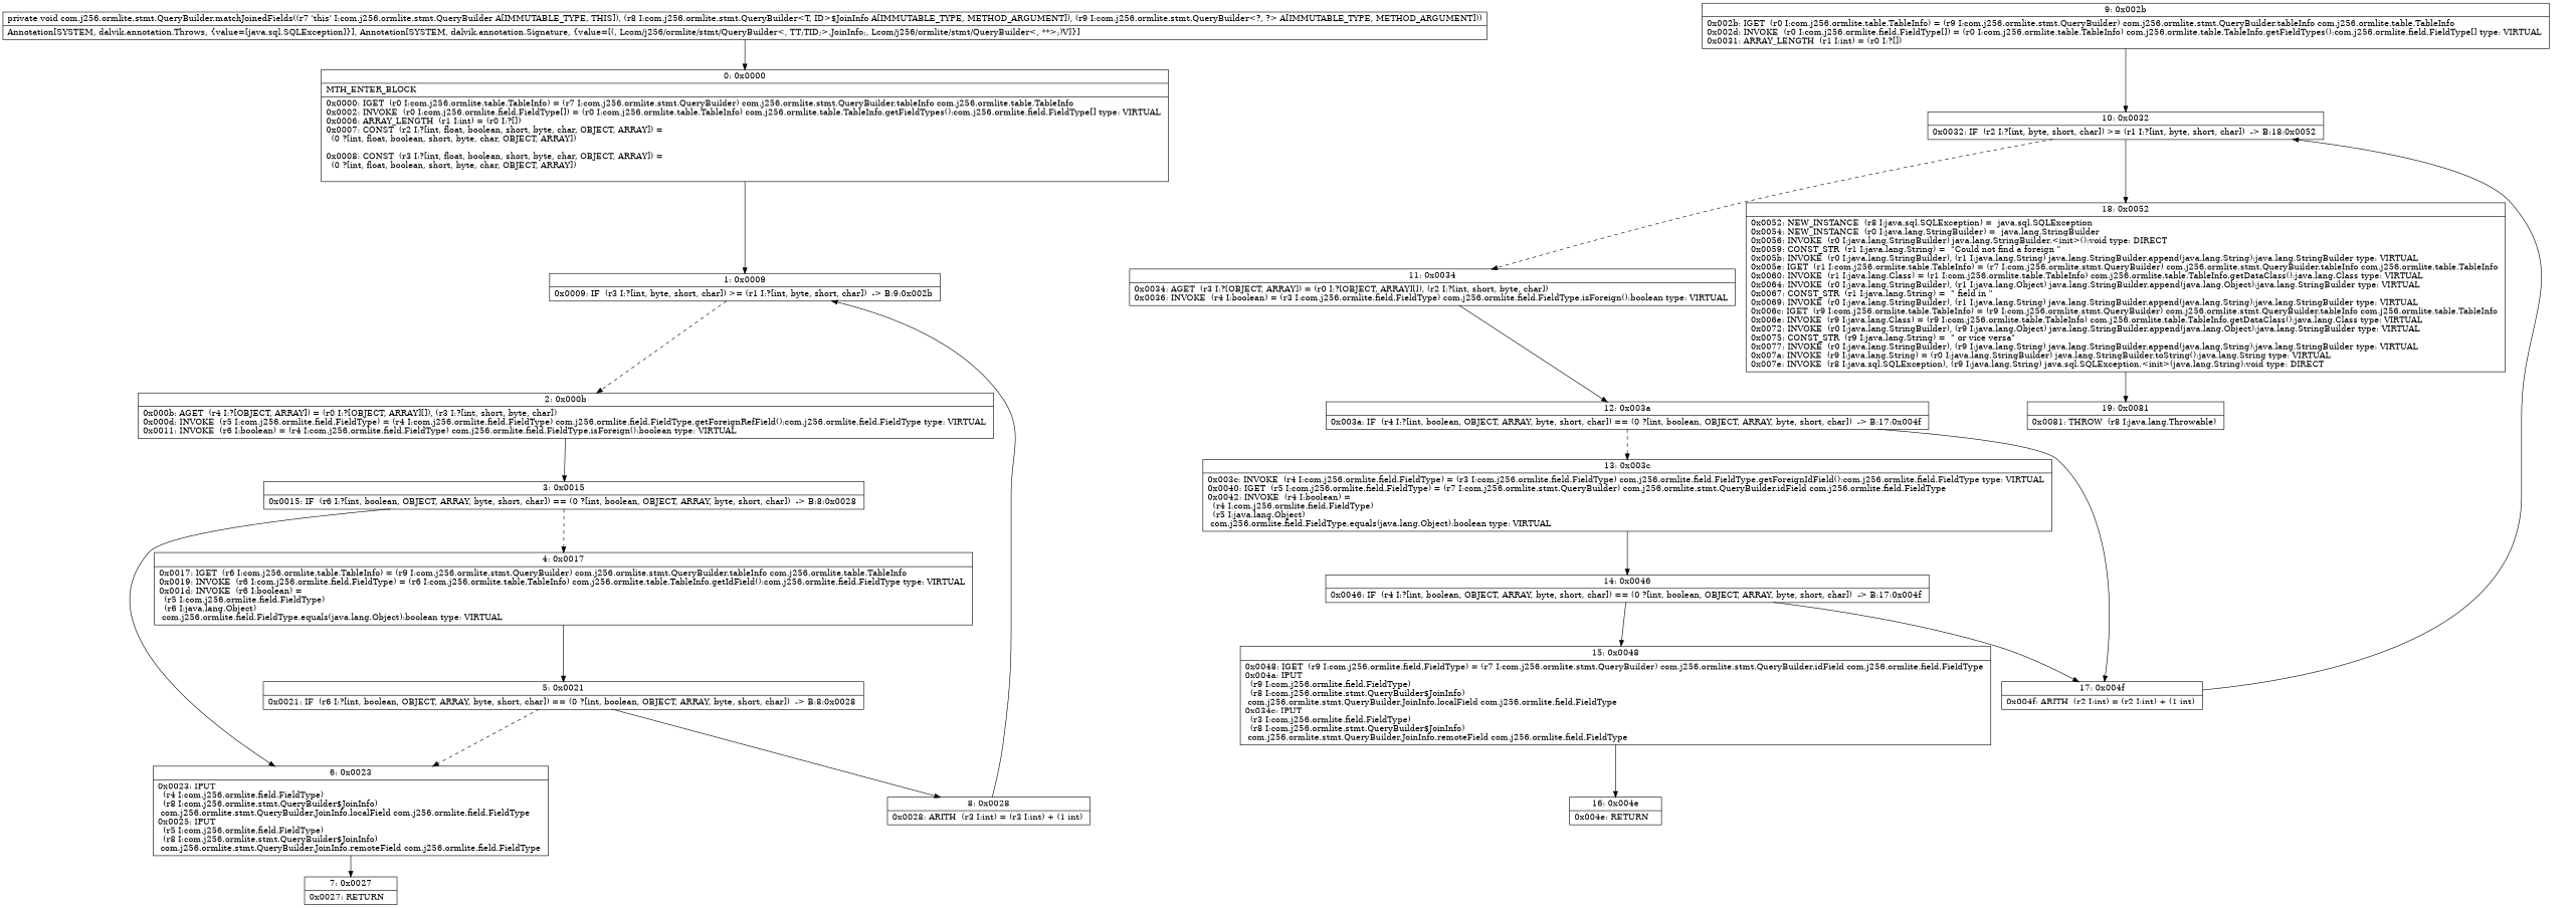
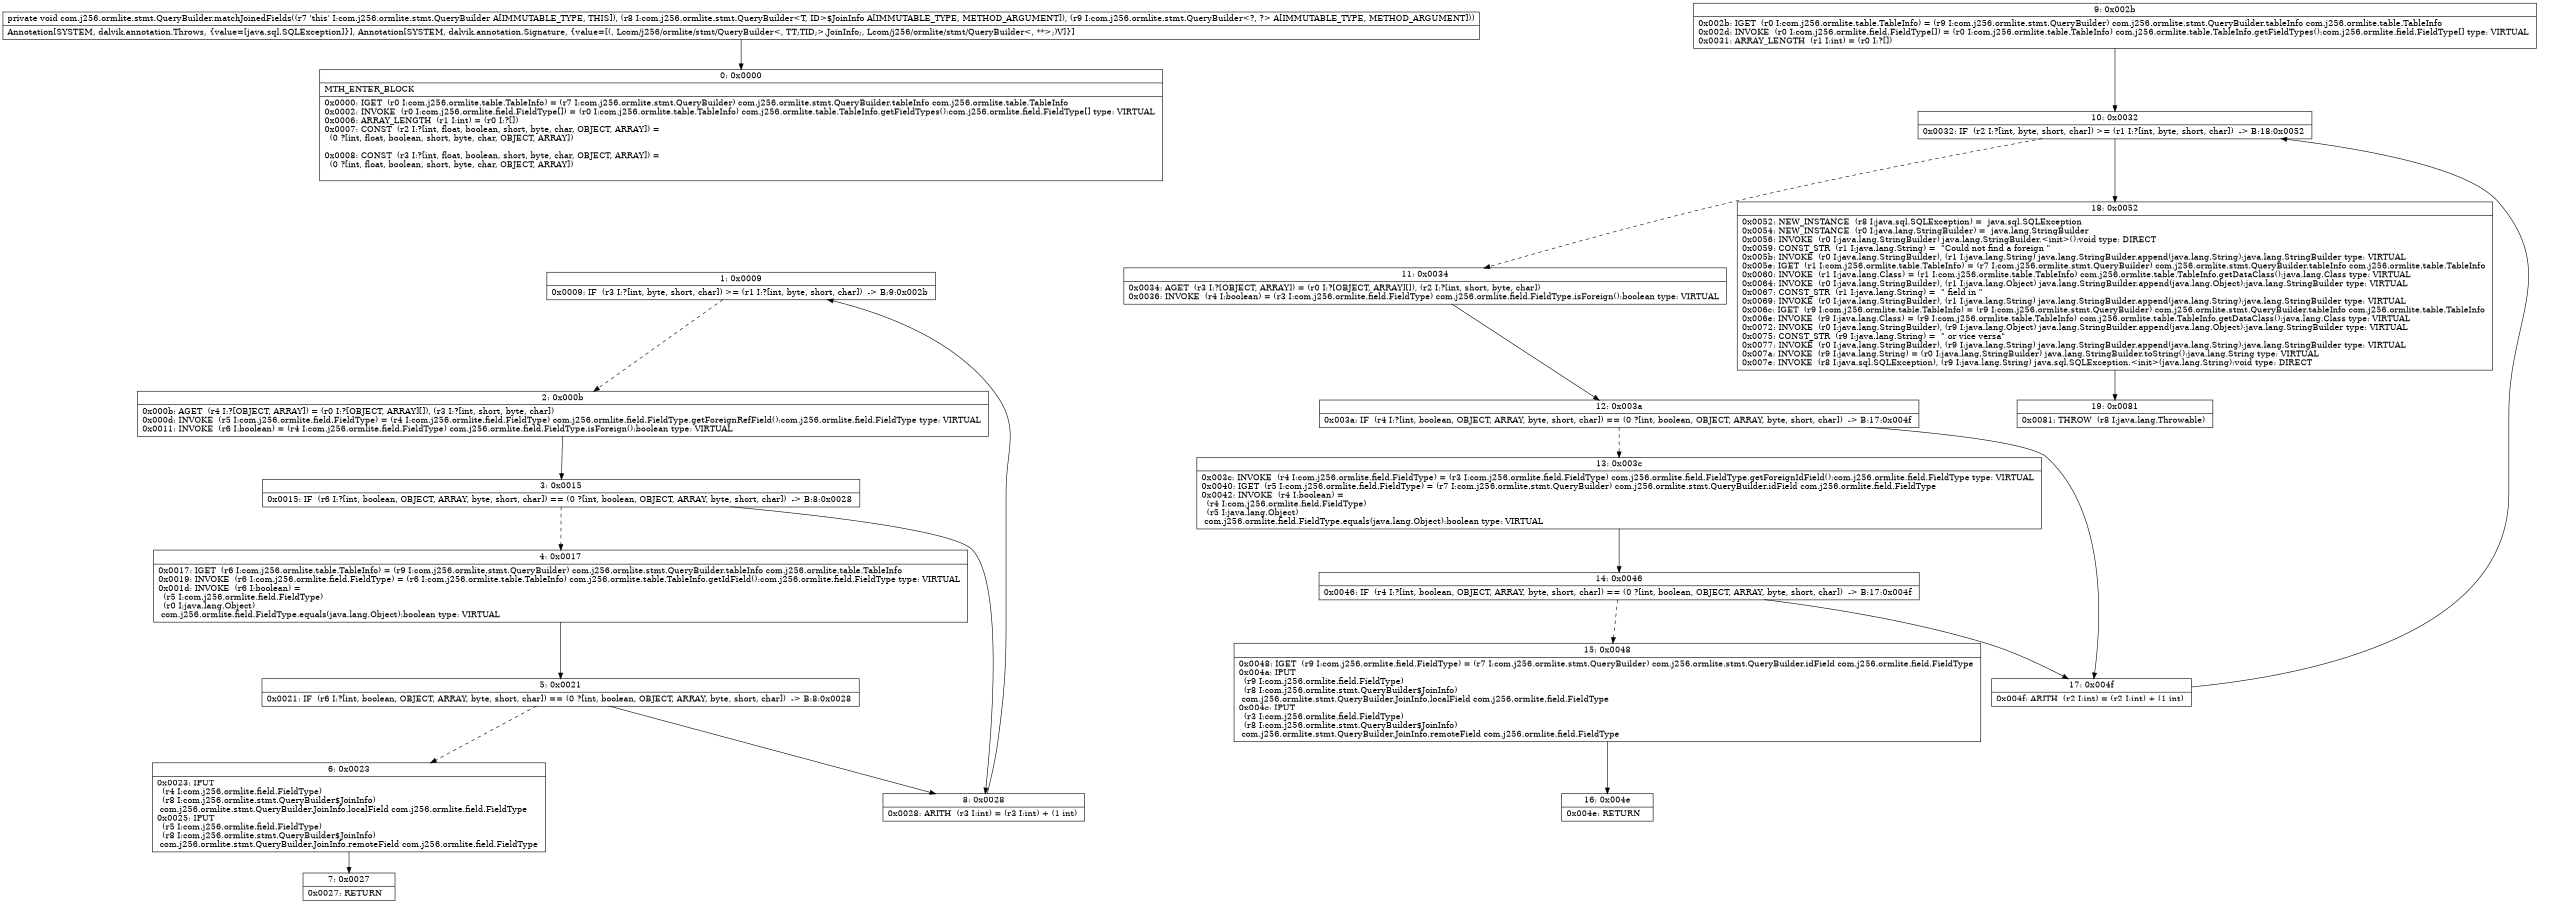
  digraph {
    node [shape=record]
    n1 [label="{0\:\ 0x0000|MTH_ENTER_BLOCK\l|0x0000: IGET  (r0 I:com.j256.ormlite.table.TableInfo) = (r7 I:com.j256.ormlite.stmt.QueryBuilder) com.j256.ormlite.stmt.QueryBuilder.tableInfo com.j256.ormlite.table.TableInfo \l0x0002: INVOKE  (r0 I:com.j256.ormlite.field.FieldType[]) = (r0 I:com.j256.ormlite.table.TableInfo) com.j256.ormlite.table.TableInfo.getFieldTypes():com.j256.ormlite.field.FieldType[] type: VIRTUAL \l0x0006: ARRAY_LENGTH  (r1 I:int) = (r0 I:?[]) \l0x0007: CONST  (r2 I:?[int, float, boolean, short, byte, char, OBJECT, ARRAY]) = \l  (0 ?[int, float, boolean, short, byte, char, OBJECT, ARRAY])\l \l0x0008: CONST  (r3 I:?[int, float, boolean, short, byte, char, OBJECT, ARRAY]) = \l  (0 ?[int, float, boolean, short, byte, char, OBJECT, ARRAY])\l \l}"]
    n2 [label="{1\:\ 0x0009|0x0009: IF  (r3 I:?[int, byte, short, char]) \>= (r1 I:?[int, byte, short, char])  \-\> B:9:0x002b \l}"]
    n3 [label="{2\:\ 0x000b|0x000b: AGET  (r4 I:?[OBJECT, ARRAY]) = (r0 I:?[OBJECT, ARRAY][]), (r3 I:?[int, short, byte, char]) \l0x000d: INVOKE  (r5 I:com.j256.ormlite.field.FieldType) = (r4 I:com.j256.ormlite.field.FieldType) com.j256.ormlite.field.FieldType.getForeignRefField():com.j256.ormlite.field.FieldType type: VIRTUAL \l0x0011: INVOKE  (r6 I:boolean) = (r4 I:com.j256.ormlite.field.FieldType) com.j256.ormlite.field.FieldType.isForeign():boolean type: VIRTUAL \l}"]
    n4 [label="{3\:\ 0x0015|0x0015: IF  (r6 I:?[int, boolean, OBJECT, ARRAY, byte, short, char]) == (0 ?[int, boolean, OBJECT, ARRAY, byte, short, char])  \-\> B:8:0x0028 \l}"]
    n5 [label="{9\:\ 0x002b|0x002b: IGET  (r0 I:com.j256.ormlite.table.TableInfo) = (r9 I:com.j256.ormlite.stmt.QueryBuilder) com.j256.ormlite.stmt.QueryBuilder.tableInfo com.j256.ormlite.table.TableInfo \l0x002d: INVOKE  (r0 I:com.j256.ormlite.field.FieldType[]) = (r0 I:com.j256.ormlite.table.TableInfo) com.j256.ormlite.table.TableInfo.getFieldTypes():com.j256.ormlite.field.FieldType[] type: VIRTUAL \l0x0031: ARRAY_LENGTH  (r1 I:int) = (r0 I:?[]) \l}"]
    n6 [label="{10\:\ 0x0032|0x0032: IF  (r2 I:?[int, byte, short, char]) \>= (r1 I:?[int, byte, short, char])  \-\> B:18:0x0052 \l}"]
-   n7 [label="{4\:\ 0x0017|0x0017: IGET  (r6 I:com.j256.ormlite.table.TableInfo) = (r9 I:com.j256.ormlite.stmt.QueryBuilder) com.j256.ormlite.stmt.QueryBuilder.tableInfo com.j256.ormlite.table.TableInfo \l0x0019: INVOKE  (r6 I:com.j256.ormlite.field.FieldType) = (r6 I:com.j256.ormlite.table.TableInfo) com.j256.ormlite.table.TableInfo.getIdField():com.j256.ormlite.field.FieldType type: VIRTUAL \l0x001d: INVOKE  (r6 I:boolean) = \l  (r5 I:com.j256.ormlite.field.FieldType)\l  (r6 I:java.lang.Object)\l com.j256.ormlite.field.FieldType.equals(java.lang.Object):boolean type: VIRTUAL \l}"]
+   n7 [label="{4\:\ 0x0017|0x0017: IGET  (r6 I:com.j256.ormlite.table.TableInfo) = (r9 I:com.j256.ormlite.stmt.QueryBuilder) com.j256.ormlite.stmt.QueryBuilder.tableInfo com.j256.ormlite.table.TableInfo \l0x0019: INVOKE  (r6 I:com.j256.ormlite.field.FieldType) = (r6 I:com.j256.ormlite.table.TableInfo) com.j256.ormlite.table.TableInfo.getIdField():com.j256.ormlite.field.FieldType type: VIRTUAL \l0x001d: INVOKE  (r6 I:boolean) = \l  (r5 I:com.j256.ormlite.field.FieldType)\l  (r0 I:java.lang.Object)\l com.j256.ormlite.field.FieldType.equals(java.lang.Object):boolean type: VIRTUAL \l}"]
    n8 [label="{8\:\ 0x0028|0x0028: ARITH  (r3 I:int) = (r3 I:int) + (1 int) \l}"]
    n9 [label="{5\:\ 0x0021|0x0021: IF  (r6 I:?[int, boolean, OBJECT, ARRAY, byte, short, char]) == (0 ?[int, boolean, OBJECT, ARRAY, byte, short, char])  \-\> B:8:0x0028 \l}"]
    n10 [label="{6\:\ 0x0023|0x0023: IPUT  \l  (r4 I:com.j256.ormlite.field.FieldType)\l  (r8 I:com.j256.ormlite.stmt.QueryBuilder$JoinInfo)\l com.j256.ormlite.stmt.QueryBuilder.JoinInfo.localField com.j256.ormlite.field.FieldType \l0x0025: IPUT  \l  (r5 I:com.j256.ormlite.field.FieldType)\l  (r8 I:com.j256.ormlite.stmt.QueryBuilder$JoinInfo)\l com.j256.ormlite.stmt.QueryBuilder.JoinInfo.remoteField com.j256.ormlite.field.FieldType \l}"]
    n11 [label="{7\:\ 0x0027|0x0027: RETURN   \l}"]
    n12 [label="{11\:\ 0x0034|0x0034: AGET  (r3 I:?[OBJECT, ARRAY]) = (r0 I:?[OBJECT, ARRAY][]), (r2 I:?[int, short, byte, char]) \l0x0036: INVOKE  (r4 I:boolean) = (r3 I:com.j256.ormlite.field.FieldType) com.j256.ormlite.field.FieldType.isForeign():boolean type: VIRTUAL \l}"]
    n13 [label="{18\:\ 0x0052|0x0052: NEW_INSTANCE  (r8 I:java.sql.SQLException) =  java.sql.SQLException \l0x0054: NEW_INSTANCE  (r0 I:java.lang.StringBuilder) =  java.lang.StringBuilder \l0x0056: INVOKE  (r0 I:java.lang.StringBuilder) java.lang.StringBuilder.\<init\>():void type: DIRECT \l0x0059: CONST_STR  (r1 I:java.lang.String) =  \"Could not find a foreign \" \l0x005b: INVOKE  (r0 I:java.lang.StringBuilder), (r1 I:java.lang.String) java.lang.StringBuilder.append(java.lang.String):java.lang.StringBuilder type: VIRTUAL \l0x005e: IGET  (r1 I:com.j256.ormlite.table.TableInfo) = (r7 I:com.j256.ormlite.stmt.QueryBuilder) com.j256.ormlite.stmt.QueryBuilder.tableInfo com.j256.ormlite.table.TableInfo \l0x0060: INVOKE  (r1 I:java.lang.Class) = (r1 I:com.j256.ormlite.table.TableInfo) com.j256.ormlite.table.TableInfo.getDataClass():java.lang.Class type: VIRTUAL \l0x0064: INVOKE  (r0 I:java.lang.StringBuilder), (r1 I:java.lang.Object) java.lang.StringBuilder.append(java.lang.Object):java.lang.StringBuilder type: VIRTUAL \l0x0067: CONST_STR  (r1 I:java.lang.String) =  \" field in \" \l0x0069: INVOKE  (r0 I:java.lang.StringBuilder), (r1 I:java.lang.String) java.lang.StringBuilder.append(java.lang.String):java.lang.StringBuilder type: VIRTUAL \l0x006c: IGET  (r9 I:com.j256.ormlite.table.TableInfo) = (r9 I:com.j256.ormlite.stmt.QueryBuilder) com.j256.ormlite.stmt.QueryBuilder.tableInfo com.j256.ormlite.table.TableInfo \l0x006e: INVOKE  (r9 I:java.lang.Class) = (r9 I:com.j256.ormlite.table.TableInfo) com.j256.ormlite.table.TableInfo.getDataClass():java.lang.Class type: VIRTUAL \l0x0072: INVOKE  (r0 I:java.lang.StringBuilder), (r9 I:java.lang.Object) java.lang.StringBuilder.append(java.lang.Object):java.lang.StringBuilder type: VIRTUAL \l0x0075: CONST_STR  (r9 I:java.lang.String) =  \" or vice versa\" \l0x0077: INVOKE  (r0 I:java.lang.StringBuilder), (r9 I:java.lang.String) java.lang.StringBuilder.append(java.lang.String):java.lang.StringBuilder type: VIRTUAL \l0x007a: INVOKE  (r9 I:java.lang.String) = (r0 I:java.lang.StringBuilder) java.lang.StringBuilder.toString():java.lang.String type: VIRTUAL \l0x007e: INVOKE  (r8 I:java.sql.SQLException), (r9 I:java.lang.String) java.sql.SQLException.\<init\>(java.lang.String):void type: DIRECT \l}"]
    n14 [label="{12\:\ 0x003a|0x003a: IF  (r4 I:?[int, boolean, OBJECT, ARRAY, byte, short, char]) == (0 ?[int, boolean, OBJECT, ARRAY, byte, short, char])  \-\> B:17:0x004f \l}"]
    n15 [label="{19\:\ 0x0081|0x0081: THROW  (r8 I:java.lang.Throwable) \l}"]
    n16 [label="{13\:\ 0x003c|0x003c: INVOKE  (r4 I:com.j256.ormlite.field.FieldType) = (r3 I:com.j256.ormlite.field.FieldType) com.j256.ormlite.field.FieldType.getForeignIdField():com.j256.ormlite.field.FieldType type: VIRTUAL \l0x0040: IGET  (r5 I:com.j256.ormlite.field.FieldType) = (r7 I:com.j256.ormlite.stmt.QueryBuilder) com.j256.ormlite.stmt.QueryBuilder.idField com.j256.ormlite.field.FieldType \l0x0042: INVOKE  (r4 I:boolean) = \l  (r4 I:com.j256.ormlite.field.FieldType)\l  (r5 I:java.lang.Object)\l com.j256.ormlite.field.FieldType.equals(java.lang.Object):boolean type: VIRTUAL \l}"]
    n17 [label="{17\:\ 0x004f|0x004f: ARITH  (r2 I:int) = (r2 I:int) + (1 int) \l}"]
    n18 [label="{14\:\ 0x0046|0x0046: IF  (r4 I:?[int, boolean, OBJECT, ARRAY, byte, short, char]) == (0 ?[int, boolean, OBJECT, ARRAY, byte, short, char])  \-\> B:17:0x004f \l}"]
-   n19 [label="{15\:\ 0x0048|0x0048: IGET  (r9 I:com.j256.ormlite.field.FieldType) = (r7 I:com.j256.ormlite.stmt.QueryBuilder) com.j256.ormlite.stmt.QueryBuilder.idField com.j256.ormlite.field.FieldType \l0x004a: IPUT  \l  (r9 I:com.j256.ormlite.field.FieldType)\l  (r8 I:com.j256.ormlite.stmt.QueryBuilder$JoinInfo)\l com.j256.ormlite.stmt.QueryBuilder.JoinInfo.localField com.j256.ormlite.field.FieldType \l0x034c: IPUT  \l  (r3 I:com.j256.ormlite.field.FieldType)\l  (r8 I:com.j256.ormlite.stmt.QueryBuilder$JoinInfo)\l com.j256.ormlite.stmt.QueryBuilder.JoinInfo.remoteField com.j256.ormlite.field.FieldType \l}"]
+   n19 [label="{15\:\ 0x0048|0x0048: IGET  (r9 I:com.j256.ormlite.field.FieldType) = (r7 I:com.j256.ormlite.stmt.QueryBuilder) com.j256.ormlite.stmt.QueryBuilder.idField com.j256.ormlite.field.FieldType \l0x004a: IPUT  \l  (r9 I:com.j256.ormlite.field.FieldType)\l  (r8 I:com.j256.ormlite.stmt.QueryBuilder$JoinInfo)\l com.j256.ormlite.stmt.QueryBuilder.JoinInfo.localField com.j256.ormlite.field.FieldType \l0x004c: IPUT  \l  (r3 I:com.j256.ormlite.field.FieldType)\l  (r8 I:com.j256.ormlite.stmt.QueryBuilder$JoinInfo)\l com.j256.ormlite.stmt.QueryBuilder.JoinInfo.remoteField com.j256.ormlite.field.FieldType \l}"]
    n20 [label="{16\:\ 0x004e|0x004e: RETURN   \l}"]
    n21 [label="{private void com.j256.ormlite.stmt.QueryBuilder.matchJoinedFields((r7 'this' I:com.j256.ormlite.stmt.QueryBuilder A[IMMUTABLE_TYPE, THIS]), (r8 I:com.j256.ormlite.stmt.QueryBuilder\<T, ID\>$JoinInfo A[IMMUTABLE_TYPE, METHOD_ARGUMENT]), (r9 I:com.j256.ormlite.stmt.QueryBuilder\<?, ?\> A[IMMUTABLE_TYPE, METHOD_ARGUMENT]))  | Annotation[SYSTEM, dalvik.annotation.Throws, \{value=[java.sql.SQLException]\}], Annotation[SYSTEM, dalvik.annotation.Signature, \{value=[(, Lcom\/j256\/ormlite\/stmt\/QueryBuilder\<, TT;TID;\>.JoinInfo;, Lcom\/j256\/ormlite\/stmt\/QueryBuilder\<, **\>;)V]\}]\l}"]
-   n1 -> n2
    n2 -> n3 [style=dashed]
    n3 -> n4
    n4 -> n7 [style=dashed]
-   n4 -> n10
+   n4 -> n8
    n5 -> n6
    n6 -> n12 [style=dashed]
    n6 -> n13
    n7 -> n9
    n8 -> n2
    n9 -> n8
    n9 -> n10 [style=dashed]
    n10 -> n11
    n12 -> n14
    n13 -> n15
    n14 -> n16 [style=dashed]
    n14 -> n17
    n16 -> n18
    n17 -> n6
    n18 -> n17
-   n18 -> n19 [style=solid]
+   n18 -> n19 [style=dashed]
    n19 -> n20
    n21 -> n1
  }
